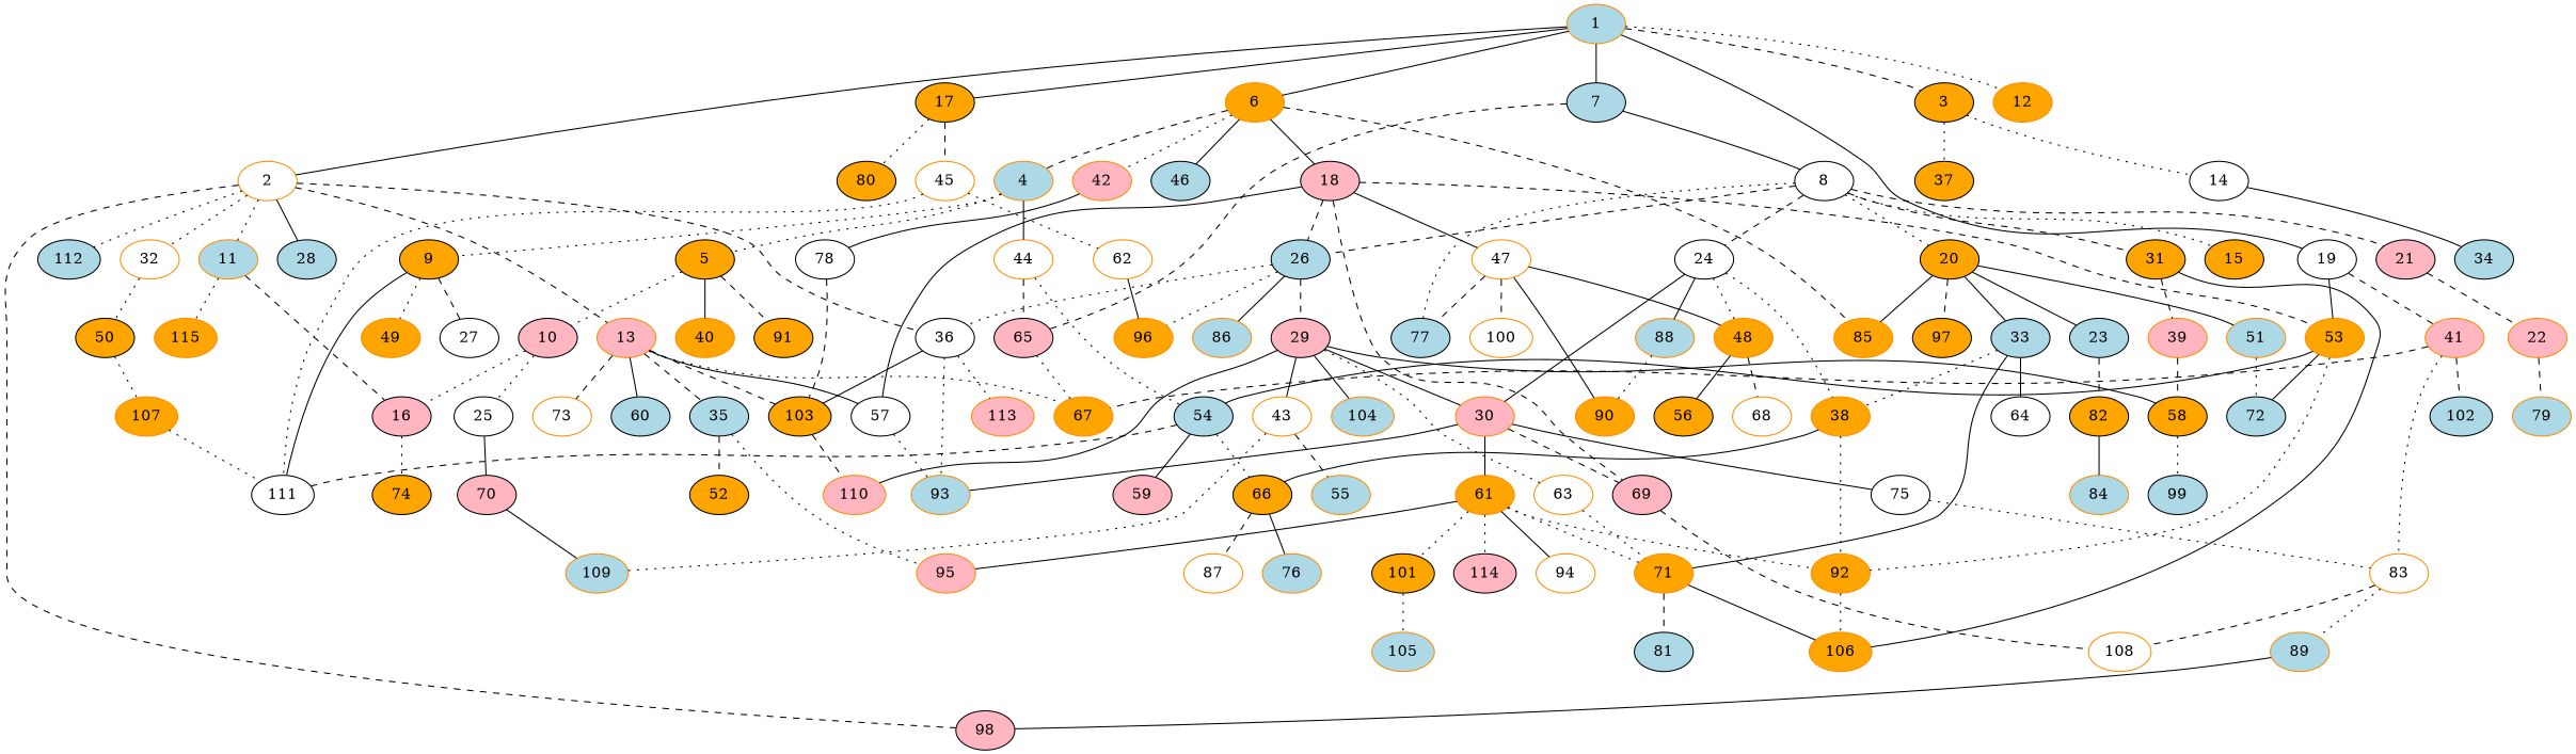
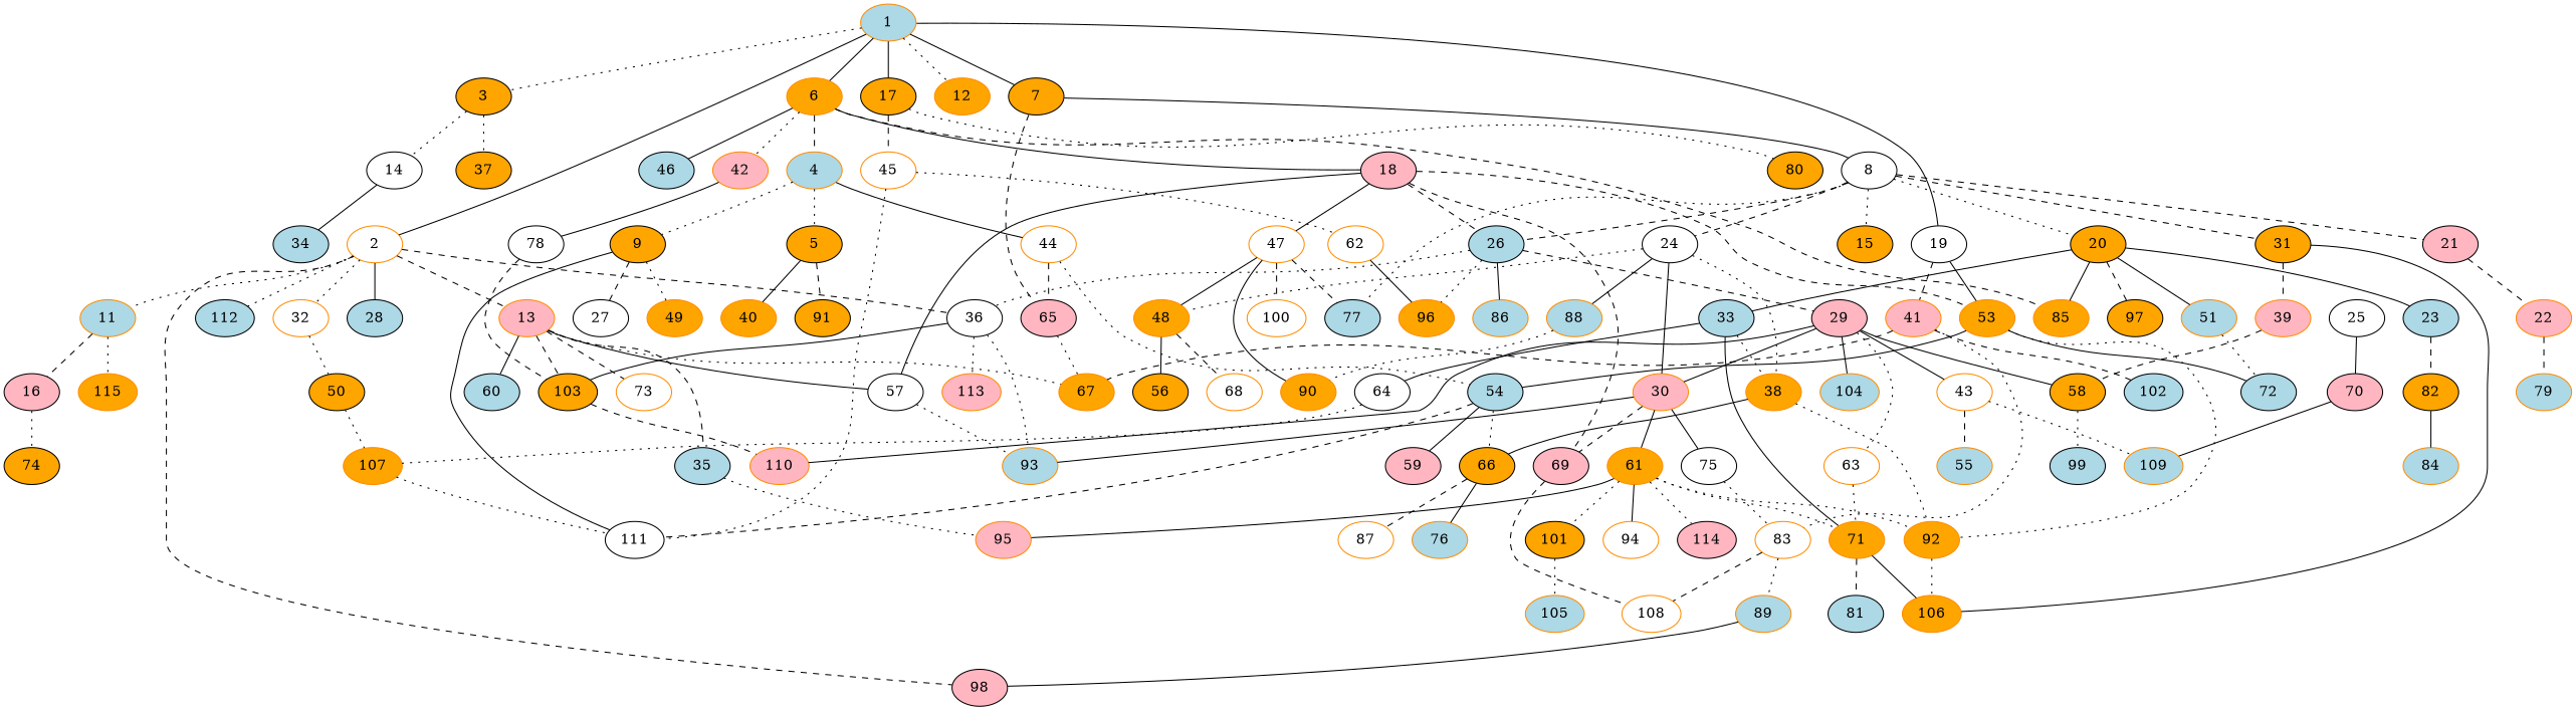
  graph {
    node [color=black fillcolor=orange style=filled]
    edge [style=dotted]
    1 [color=darkorange fillcolor=lightblue]
    2 [color=darkorange fillcolor=white]
    3
    6 [color=darkorange]
-   7 [fillcolor=lightblue]
+   7
    12 [color=darkorange]
    17
    19 [fillcolor=white]
    11 [color=darkorange fillcolor=lightblue]
    13 [color=darkorange fillcolor=lightpink]
    28 [fillcolor=lightblue]
    32 [color=darkorange fillcolor=white]
    36 [fillcolor=white]
    98 [fillcolor=lightpink]
    112 [fillcolor=lightblue]
    14 [fillcolor=white]
    37
    4 [color=darkorange fillcolor=lightblue]
    5
    9
    44 [color=darkorange fillcolor=white]
    18 [fillcolor=lightpink]
    42 [color=darkorange fillcolor=lightpink]
    46 [fillcolor=lightblue]
    85 [color=darkorange]
    8 [fillcolor=white]
    65 [fillcolor=lightpink]
    45 [color=darkorange fillcolor=white]
    80
    53 [color=darkorange]
    41 [color=darkorange fillcolor=lightpink]
    16 [fillcolor=lightpink]
    115 [color=darkorange]
    35 [fillcolor=lightblue]
    57 [fillcolor=white]
    60 [fillcolor=lightblue]
    67 [color=darkorange]
    73 [color=darkorange fillcolor=white]
    103
    50
    93 [color=darkorange fillcolor=lightblue]
    113 [color=darkorange fillcolor=lightpink]
    34 [fillcolor=lightblue]
-   10 [fillcolor=lightpink]
    40 [color=darkorange]
    91
    27 [fillcolor=white]
    49 [color=darkorange]
    111 [fillcolor=white]
    54 [fillcolor=lightblue]
    25 [fillcolor=white]
    26 [fillcolor=lightblue]
    47 [color=darkorange fillcolor=white]
    69 [fillcolor=lightpink]
    78 [fillcolor=white]
    15
    20
    21 [fillcolor=lightpink]
    24 [fillcolor=white]
    31
    77 [fillcolor=lightblue]
    23 [fillcolor=lightblue]
    33 [fillcolor=lightblue]
    51 [color=darkorange fillcolor=lightblue]
    97
    22 [color=darkorange fillcolor=lightpink]
    38 [color=darkorange]
    48 [color=darkorange]
    88 [color=darkorange fillcolor=lightblue]
    30 [color=darkorange fillcolor=lightpink]
    29 [fillcolor=lightpink]
    86 [color=darkorange fillcolor=lightblue]
    96 [color=darkorange]
    39 [color=darkorange fillcolor=lightpink]
    106 [color=darkorange]
    74
    70 [fillcolor=lightpink]
-   52
    95 [color=darkorange fillcolor=lightpink]
    110 [color=darkorange fillcolor=lightpink]
    62 [color=darkorange fillcolor=white]
    90 [color=darkorange]
    100 [color=darkorange fillcolor=white]
    72 [fillcolor=lightblue]
    92 [color=darkorange]
    108 [color=darkorange fillcolor=white]
    83 [color=darkorange fillcolor=white]
    102 [fillcolor=lightblue]
    82
    64 [fillcolor=white]
    71 [color=darkorange]
    79 [color=darkorange fillcolor=lightblue]
    84 [color=darkorange fillcolor=lightblue]
    66
    56
    68 [color=darkorange fillcolor=white]
    109 [color=darkorange fillcolor=lightblue]
    43 [color=darkorange fillcolor=white]
    58
    63 [color=darkorange fillcolor=white]
    104 [color=darkorange fillcolor=lightblue]
    61 [color=darkorange]
    75 [fillcolor=white]
    55 [color=darkorange fillcolor=lightblue]
    99 [fillcolor=lightblue]
    94 [color=darkorange fillcolor=white]
    101
    114 [fillcolor=lightpink]
    107 [color=darkorange]
    81 [fillcolor=lightblue]
    76 [color=darkorange fillcolor=lightblue]
    87 [color=darkorange fillcolor=white]
    89 [color=darkorange fillcolor=lightblue]
    59 [fillcolor=lightpink]
    105 [color=darkorange fillcolor=lightblue]
    1 -- 2 [style=solid]
-   1 -- 3 [style=dashed]
+   1 -- 3
    1 -- 6 [style=solid]
    1 -- 7 [style=solid]
    1 -- 12
    1 -- 17 [style=solid]
    1 -- 19 [style=solid]
    2 -- 11
    2 -- 13 [style=dashed]
    2 -- 28 [style=solid]
    2 -- 32
    2 -- 36 [style=dashed]
    2 -- 98 [style=dashed]
    2 -- 112
    3 -- 14
    3 -- 37
    6 -- 4 [style=dashed]
    6 -- 18 [style=solid]
    6 -- 42
    6 -- 46 [style=solid]
    6 -- 85 [style=dashed]
    7 -- 8 [style=solid]
    7 -- 65 [style=dashed]
    17 -- 45 [style=dashed]
    17 -- 80
    19 -- 53 [style=solid]
    19 -- 41 [style=dashed]
    11 -- 16 [style=dashed]
    11 -- 115
    13 -- 35 [style=dashed]
    13 -- 57 [style=solid]
    13 -- 60 [style=solid]
    13 -- 67
    13 -- 73 [style=dashed]
    13 -- 103 [style=dashed]
    32 -- 50
    36 -- 103 [style=solid]
    36 -- 93
    36 -- 113
    14 -- 34 [style=solid]
    4 -- 5
    4 -- 9
    4 -- 44 [style=solid]
-   5 -- 10
    5 -- 40 [style=solid]
    5 -- 91 [style=dashed]
    9 -- 27 [style=dashed]
    9 -- 49
    9 -- 111 [style=solid]
    44 -- 65 [style=dashed]
    44 -- 54
    18 -- 53 [style=dashed]
    18 -- 57 [style=solid]
    18 -- 26 [style=dashed]
    18 -- 47 [style=solid]
    18 -- 69 [style=dashed]
    42 -- 78 [style=solid]
    8 -- 26 [style=dashed]
    8 -- 15
    8 -- 20
    8 -- 21 [style=dashed]
    8 -- 24 [style=dashed]
    8 -- 31 [style=dashed]
    8 -- 77
    65 -- 67
    45 -- 111
    45 -- 62
    53 -- 54 [style=solid]
    53 -- 72 [style=solid]
    53 -- 92
    41 -- 67 [style=dashed]
    41 -- 83
    41 -- 102 [style=dashed]
    16 -- 74
-   35 -- 52 [style=dashed]
    35 -- 95
    57 -- 93
    103 -- 110 [style=dashed]
    50 -- 107
-   10 -- 16
-   10 -- 25
    54 -- 111 [style=dashed]
    54 -- 66
    54 -- 59 [style=solid]
    25 -- 70 [style=solid]
    26 -- 36
    26 -- 29 [style=dashed]
    26 -- 86 [style=solid]
    26 -- 96
    47 -- 77 [style=dashed]
    47 -- 48 [style=solid]
    47 -- 90 [style=solid]
    47 -- 100 [style=dashed]
    69 -- 108 [style=dashed]
    78 -- 103 [style=dashed]
    20 -- 85 [style=solid]
    20 -- 23 [style=solid]
    20 -- 33 [style=solid]
    20 -- 51 [style=solid]
    20 -- 97 [style=dashed]
    21 -- 22 [style=dashed]
    24 -- 38
    24 -- 48
    24 -- 88 [style=solid]
    24 -- 30 [style=solid]
    31 -- 39 [style=dashed]
    31 -- 106 [style=solid]
    23 -- 82 [style=dashed]
    33 -- 38
    33 -- 64 [style=solid]
    33 -- 71 [style=solid]
    51 -- 72
    22 -- 79 [style=dashed]
    38 -- 92
    38 -- 66 [style=solid]
    48 -- 56 [style=solid]
    48 -- 68 [style=dashed]
    88 -- 90
    30 -- 93 [style=solid]
    30 -- 69 [style=dashed]
    30 -- 61 [style=solid]
    30 -- 75 [style=solid]
    29 -- 30 [style=solid]
    29 -- 110 [style=solid]
    29 -- 43 [style=solid]
    29 -- 58 [style=solid]
    29 -- 63
    29 -- 104 [style=solid]
    39 -- 58 [style=dashed]
    70 -- 109 [style=solid]
    62 -- 96 [style=solid]
    92 -- 106
    83 -- 108 [style=dashed]
    83 -- 89
    82 -- 84 [style=solid]
+   64 -- 107
    71 -- 106 [style=solid]
    71 -- 81 [style=dashed]
    66 -- 76 [style=solid]
    66 -- 87 [style=dashed]
    43 -- 109
    43 -- 55 [style=dashed]
    58 -- 99
    63 -- 71
    61 -- 95 [style=solid]
    61 -- 92
    61 -- 71
    61 -- 94 [style=solid]
    61 -- 101
    61 -- 114
    75 -- 83
    101 -- 105
    107 -- 111
    89 -- 98 [style=solid]
  }
